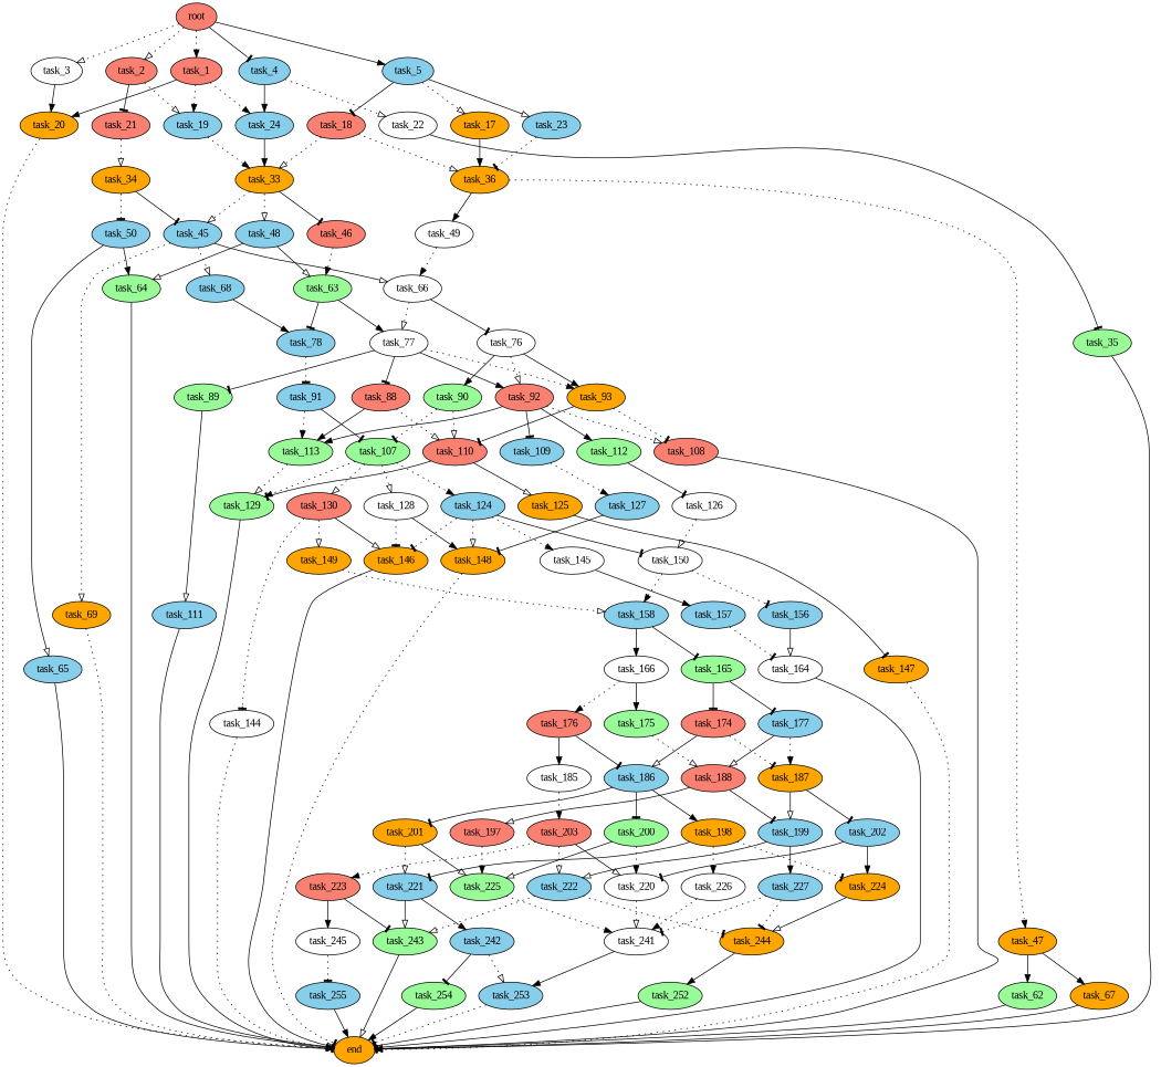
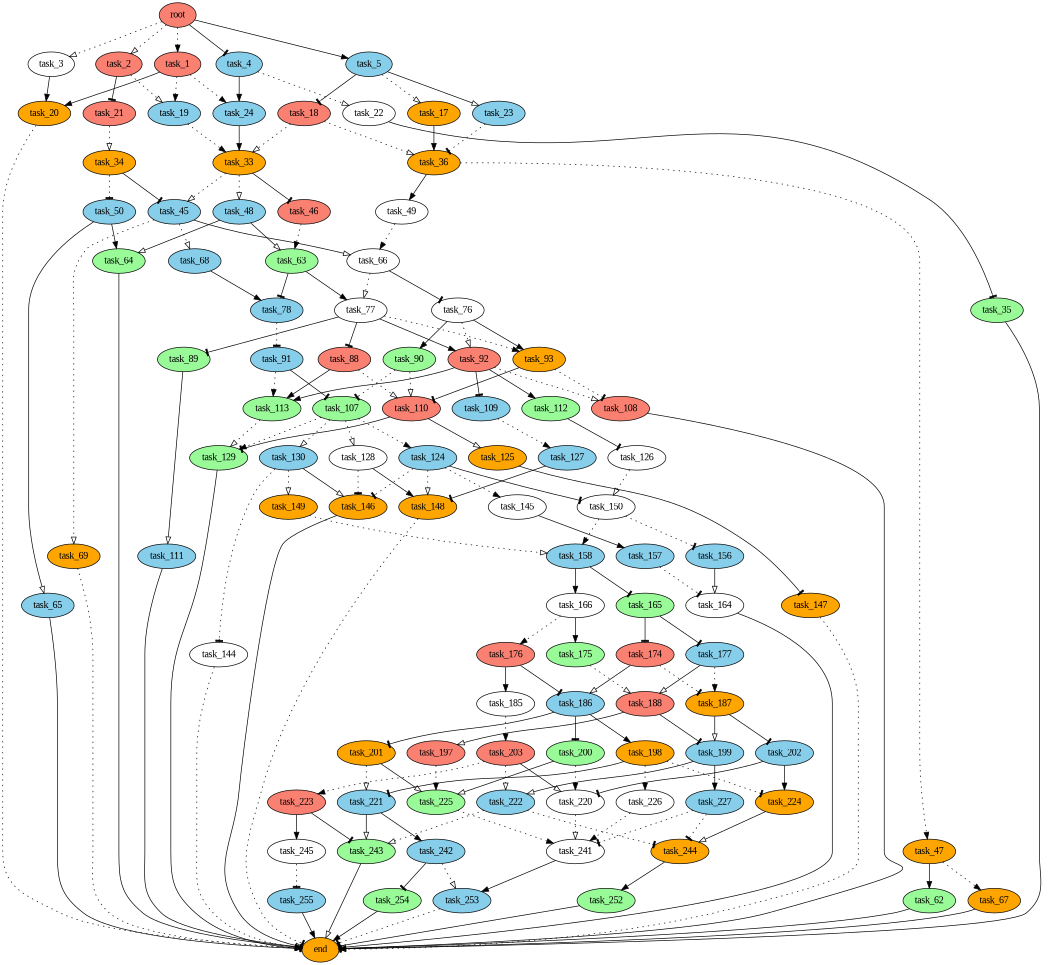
  digraph {
    fontname="Liberation Serif"
    node [fillcolor=skyblue fontname="Liberation Serif" style=filled]
    edge [arrowhead=normal fontname="Liberation Serif" style=solid]
    root [fillcolor=salmon]
    task_1 [fillcolor=salmon]
    task_2 [fillcolor=salmon]
    task_3 [fillcolor=white]
    task_4
    task_5
    task_19
    task_20 [fillcolor=orange]
    task_24
    task_21 [fillcolor=salmon]
    task_22 [fillcolor=white]
    task_17 [fillcolor=orange]
    task_18 [fillcolor=salmon]
    task_23
    task_33 [fillcolor=orange]
    end [fillcolor=orange]
    task_34 [fillcolor=orange]
    task_35 [fillcolor=palegreen]
    task_36 [fillcolor=orange]
    task_47 [fillcolor=orange]
    task_49 [fillcolor=white]
    task_45
    task_46 [fillcolor=salmon]
    task_48
    task_50
    task_68
    task_69 [fillcolor=orange]
    task_66 [fillcolor=white]
    task_63 [fillcolor=palegreen]
    task_64 [fillcolor=palegreen]
    task_65
    task_62 [fillcolor=palegreen]
    task_67 [fillcolor=orange]
    task_78
    task_77 [fillcolor=white]
    task_76 [fillcolor=white]
    task_92 [fillcolor=salmon]
    task_93 [fillcolor=orange]
    task_88 [fillcolor=salmon]
    task_89 [fillcolor=palegreen]
    task_91
    task_90 [fillcolor=palegreen]
    task_110 [fillcolor=salmon]
    task_107 [fillcolor=palegreen]
    task_113 [fillcolor=palegreen]
    task_108 [fillcolor=salmon]
    task_109
    task_112 [fillcolor=palegreen]
    task_111
    task_129 [fillcolor=palegreen]
    task_125 [fillcolor=orange]
    task_124
    task_128 [fillcolor=white]
-   task_130 [fillcolor=salmon]
+   task_130
    task_127
    task_126 [fillcolor=white]
    task_145 [fillcolor=white]
    task_146 [fillcolor=orange]
    task_148 [fillcolor=orange]
    task_150 [fillcolor=white]
    task_144 [fillcolor=white]
    task_149 [fillcolor=orange]
    task_147 [fillcolor=orange]
    task_157
    task_158
    task_156
    task_164 [fillcolor=white]
    task_165 [fillcolor=palegreen]
    task_166 [fillcolor=white]
    task_174 [fillcolor=salmon]
    task_177
    task_175 [fillcolor=palegreen]
    task_176 [fillcolor=salmon]
    task_186
    task_187 [fillcolor=orange]
    task_188 [fillcolor=salmon]
    task_185 [fillcolor=white]
    task_198 [fillcolor=orange]
    task_200 [fillcolor=palegreen]
    task_201 [fillcolor=orange]
    task_199
    task_202
    task_197 [fillcolor=salmon]
    task_203 [fillcolor=salmon]
    task_222
    task_220 [fillcolor=white]
    task_223 [fillcolor=salmon]
    task_221
    task_224 [fillcolor=orange]
    task_226 [fillcolor=white]
    task_225 [fillcolor=palegreen]
    task_227
    task_241 [fillcolor=white]
    task_242
    task_243 [fillcolor=palegreen]
    task_244 [fillcolor=orange]
    task_245 [fillcolor=white]
    task_253
    task_254 [fillcolor=palegreen]
    task_252 [fillcolor=palegreen]
    task_255
    root -> task_1 [style=dotted]
    root -> task_2 [arrowhead=onormal style=dotted]
    root -> task_3 [arrowhead=onormal style=dotted]
    root -> task_4 [arrowhead=tee]
    root -> task_5
    task_1 -> task_19 [style=dotted]
    task_1 -> task_20
    task_1 -> task_24 [style=dotted]
    task_2 -> task_19 [arrowhead=onormal style=dotted]
    task_2 -> task_21 [arrowhead=tee]
    task_3 -> task_20
    task_4 -> task_24
    task_4 -> task_22 [arrowhead=onormal style=dotted]
    task_5 -> task_17 [arrowhead=onormal style=dotted]
    task_5 -> task_18 [arrowhead=tee]
    task_5 -> task_23 [arrowhead=onormal]
    task_19 -> task_33 [style=dotted]
    task_20 -> end [style=dotted]
    task_24 -> task_33
    task_21 -> task_34 [arrowhead=onormal style=dotted]
    task_22 -> task_35 [arrowhead=tee]
    task_17 -> task_36
    task_18 -> task_33 [arrowhead=onormal style=dotted]
    task_18 -> task_36 [arrowhead=onormal style=dotted]
    task_23 -> task_36 [arrowhead=tee style=dotted]
    task_33 -> task_45 [arrowhead=onormal style=dotted]
    task_33 -> task_46 [arrowhead=tee]
    task_33 -> task_48 [arrowhead=onormal style=dotted]
    task_34 -> task_45 [arrowhead=tee]
    task_34 -> task_50 [arrowhead=tee style=dotted]
    task_35 -> end [arrowhead=onormal]
    task_36 -> task_47 [style=dotted]
    task_36 -> task_49
    task_47 -> task_62
-   task_47 -> task_67
+   task_47 -> task_67 [style=dotted]
    task_49 -> task_66 [style=dotted]
    task_45 -> task_68 [arrowhead=onormal style=dotted]
    task_45 -> task_69 [arrowhead=onormal style=dotted]
    task_45 -> task_66 [arrowhead=onormal]
    task_46 -> task_63 [style=dotted]
    task_48 -> task_63 [arrowhead=onormal]
    task_48 -> task_64 [arrowhead=onormal]
    task_50 -> task_64
    task_50 -> task_65 [arrowhead=onormal]
    task_68 -> task_78
    task_69 -> end [arrowhead=tee style=dotted]
    task_66 -> task_77 [arrowhead=onormal style=dotted]
    task_66 -> task_76 [arrowhead=tee]
    task_63 -> task_78 [arrowhead=tee]
    task_63 -> task_77
    task_64 -> end
    task_65 -> end [arrowhead=onormal]
    task_62 -> end [arrowhead=tee]
    task_67 -> end [arrowhead=tee]
    task_78 -> task_91 [arrowhead=tee style=dotted]
    task_77 -> task_92
    task_77 -> task_93 [style=dotted]
    task_77 -> task_88 [arrowhead=tee]
    task_77 -> task_89 [arrowhead=tee]
    task_76 -> task_92 [arrowhead=onormal style=dotted]
    task_76 -> task_93
    task_76 -> task_90
    task_92 -> task_113
    task_92 -> task_108 [arrowhead=onormal style=dotted]
    task_92 -> task_109 [arrowhead=tee]
    task_92 -> task_112
    task_93 -> task_110 [arrowhead=tee]
    task_93 -> task_108 [arrowhead=tee style=dotted]
    task_88 -> task_110 [arrowhead=onormal style=dotted]
    task_88 -> task_113
    task_89 -> task_111 [arrowhead=onormal]
    task_91 -> task_107 [arrowhead=tee]
    task_91 -> task_113 [style=dotted]
    task_90 -> task_110 [arrowhead=onormal style=dotted]
    task_90 -> task_107 [arrowhead=tee style=dotted]
    task_110 -> task_129 [arrowhead=tee]
    task_110 -> task_125 [arrowhead=onormal]
    task_107 -> task_129 [style=dotted]
    task_107 -> task_124 [style=dotted]
    task_107 -> task_128 [arrowhead=onormal style=dotted]
    task_107 -> task_130 [arrowhead=onormal style=dotted]
    task_113 -> task_129 [arrowhead=onormal style=dotted]
    task_108 -> end
    task_109 -> task_127 [style=dotted]
    task_112 -> task_126 [arrowhead=tee]
    task_111 -> end [arrowhead=onormal]
    task_129 -> end
    task_125 -> task_147 [arrowhead=tee]
    task_124 -> task_145 [style=dotted]
    task_124 -> task_146 [arrowhead=tee style=dotted]
    task_124 -> task_148 [arrowhead=onormal style=dotted]
    task_124 -> task_150 [arrowhead=tee]
    task_128 -> task_146 [arrowhead=tee style=dotted]
    task_128 -> task_148
    task_130 -> task_146 [arrowhead=onormal]
    task_130 -> task_144 [arrowhead=tee style=dotted]
    task_130 -> task_149 [arrowhead=onormal style=dotted]
    task_127 -> task_148 [arrowhead=tee]
    task_126 -> task_150 [arrowhead=onormal style=dotted]
    task_145 -> task_157
    task_146 -> end [arrowhead=onormal]
    task_148 -> end [arrowhead=tee style=dotted]
    task_150 -> task_158 [style=dotted]
    task_150 -> task_156 [arrowhead=tee style=dotted]
    task_144 -> end [arrowhead=tee style=dotted]
    task_149 -> task_158 [arrowhead=onormal style=dotted]
    task_147 -> end [style=dotted]
    task_157 -> task_164 [arrowhead=tee style=dotted]
    task_158 -> task_165 [arrowhead=tee]
    task_158 -> task_166
    task_156 -> task_164 [arrowhead=onormal]
    task_164 -> end [arrowhead=onormal]
    task_165 -> task_174 [arrowhead=tee]
    task_165 -> task_177 [arrowhead=tee]
    task_166 -> task_175
    task_166 -> task_176 [style=dotted]
    task_174 -> task_186 [arrowhead=onormal]
    task_174 -> task_187 [arrowhead=tee style=dotted]
    task_177 -> task_187 [style=dotted]
    task_177 -> task_188 [arrowhead=onormal]
    task_175 -> task_188 [arrowhead=onormal style=dotted]
    task_176 -> task_186 [arrowhead=tee]
    task_176 -> task_185
    task_186 -> task_198
    task_186 -> task_200 [arrowhead=tee]
    task_186 -> task_201 [arrowhead=tee]
    task_187 -> task_199 [arrowhead=onormal]
    task_187 -> task_202 [arrowhead=tee]
    task_188 -> task_199 [arrowhead=tee]
    task_188 -> task_197 [arrowhead=onormal]
    task_185 -> task_203 [style=dotted]
    task_198 -> task_221 [arrowhead=tee]
    task_198 -> task_224 [arrowhead=tee style=dotted]
    task_198 -> task_226 [style=dotted]
    task_200 -> task_220 [style=dotted]
    task_200 -> task_225 [arrowhead=onormal]
    task_201 -> task_221 [arrowhead=onormal style=dotted]
    task_201 -> task_225 [arrowhead=onormal]
    task_199 -> task_222 [arrowhead=onormal]
    task_199 -> task_227
    task_202 -> task_220 [arrowhead=tee]
    task_202 -> task_224
    task_197 -> task_225 [style=dotted]
    task_203 -> task_222 [arrowhead=onormal style=dotted]
    task_203 -> task_220 [arrowhead=onormal]
    task_203 -> task_223 [style=dotted]
    task_222 -> task_243 [arrowhead=onormal style=dotted]
    task_222 -> task_244 [arrowhead=tee style=dotted]
    task_220 -> task_241 [arrowhead=onormal style=dotted]
    task_223 -> task_243 [arrowhead=tee]
    task_223 -> task_245
    task_221 -> task_242
    task_221 -> task_243 [arrowhead=onormal]
    task_224 -> task_244 [arrowhead=onormal]
    task_226 -> task_241 [style=dotted]
    task_225 -> task_241 [style=dotted]
    task_227 -> task_241 [arrowhead=tee style=dotted]
    task_227 -> task_244 [arrowhead=tee style=dotted]
    task_241 -> task_253
    task_242 -> task_253 [arrowhead=onormal style=dotted]
    task_242 -> task_254 [arrowhead=tee]
    task_243 -> end [arrowhead=onormal]
    task_244 -> task_252
    task_245 -> task_255 [arrowhead=tee style=dotted]
    task_253 -> end [arrowhead=tee style=dotted]
    task_254 -> end
    task_252 -> end [arrowhead=tee]
    task_255 -> end
  }
